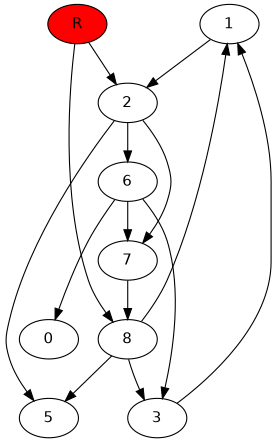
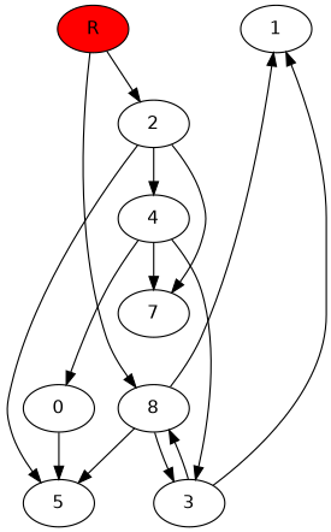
  digraph {
    fontname="DejaVu Sans"
    node [fontname="DejaVu Sans"]
    edge [fontname="DejaVu Sans"]
    1
    2
    7
-   6
+   6 [label=4]
    5
    3
    n7 [label=0]
    8
    R [fillcolor="#ff0000" style=filled]
-   1 -> 2
    2 -> 7
    2 -> 6
    2 -> 5
    6 -> 7
    6 -> 3
    6 -> n7
    3 -> 1
-   7 -> 8
+   3 -> 8
+   n7 -> 5
    8 -> 1
    8 -> 5
    8 -> 3
    R -> 2
    R -> 8
  }
